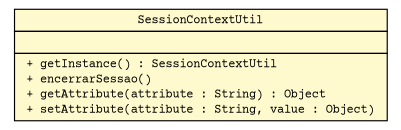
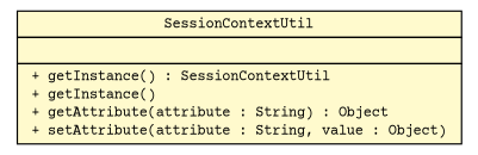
  digraph {
    nodesep=0.25
    ranksep=0.5
    rankdir=LR
    fontname="Courier Prime"
-   n1 [fontcolor=black fontname="Courier Prime" fontsize=10.0 label=<<table title="br.gov.to.sefaz.sessionutil.SessionContextUtil" border="0" cellborder="1" cellspacing="0" cellpadding="2" port="p" bgcolor="lemonChiffon" href="./SessionContextUtil.html"> 		<tr><td><table border="0" cellspacing="0" cellpadding="1"> <tr><td align="center" balign="center"> SessionContextUtil </td></tr> 		</table></td></tr> 		<tr><td><table border="0" cellspacing="0" cellpadding="1"> <tr><td align="left" balign="left">  </td></tr> 		</table></td></tr> 		<tr><td><table border="0" cellspacing="0" cellpadding="1"> <tr><td align="left" balign="left"> + getInstance() : SessionContextUtil </td></tr> <tr><td align="left" balign="left"> + encerrarSessao() </td></tr> <tr><td align="left" balign="left"> + getAttribute(attribute : String) : Object </td></tr> <tr><td align="left" balign="left"> + setAttribute(attribute : String, value : Object) </td></tr> 		</table></td></tr> 		</table>> shape=plaintext]
+   n1 [fontcolor=black fontname="Courier Prime" fontsize=10.0 label=<<table title="br.gov.to.sefaz.sessionutil.SessionContextUtil" border="0" cellborder="1" cellspacing="0" cellpadding="2" port="p" bgcolor="lemonChiffon" href="./SessionContextUtil.html"> 		<tr><td><table border="0" cellspacing="0" cellpadding="1"> <tr><td align="center" balign="center"> SessionContextUtil </td></tr> 		</table></td></tr> 		<tr><td><table border="0" cellspacing="0" cellpadding="1"> <tr><td align="left" balign="left">  </td></tr> 		</table></td></tr> 		<tr><td><table border="0" cellspacing="0" cellpadding="1"> <tr><td align="left" balign="left"> + getInstance() : SessionContextUtil </td></tr> <tr><td align="left" balign="left"> + getInstance() </td></tr> <tr><td align="left" balign="left"> + getAttribute(attribute : String) : Object </td></tr> <tr><td align="left" balign="left"> + setAttribute(attribute : String, value : Object) </td></tr> 		</table></td></tr> 		</table>> shape=plaintext]
  }
